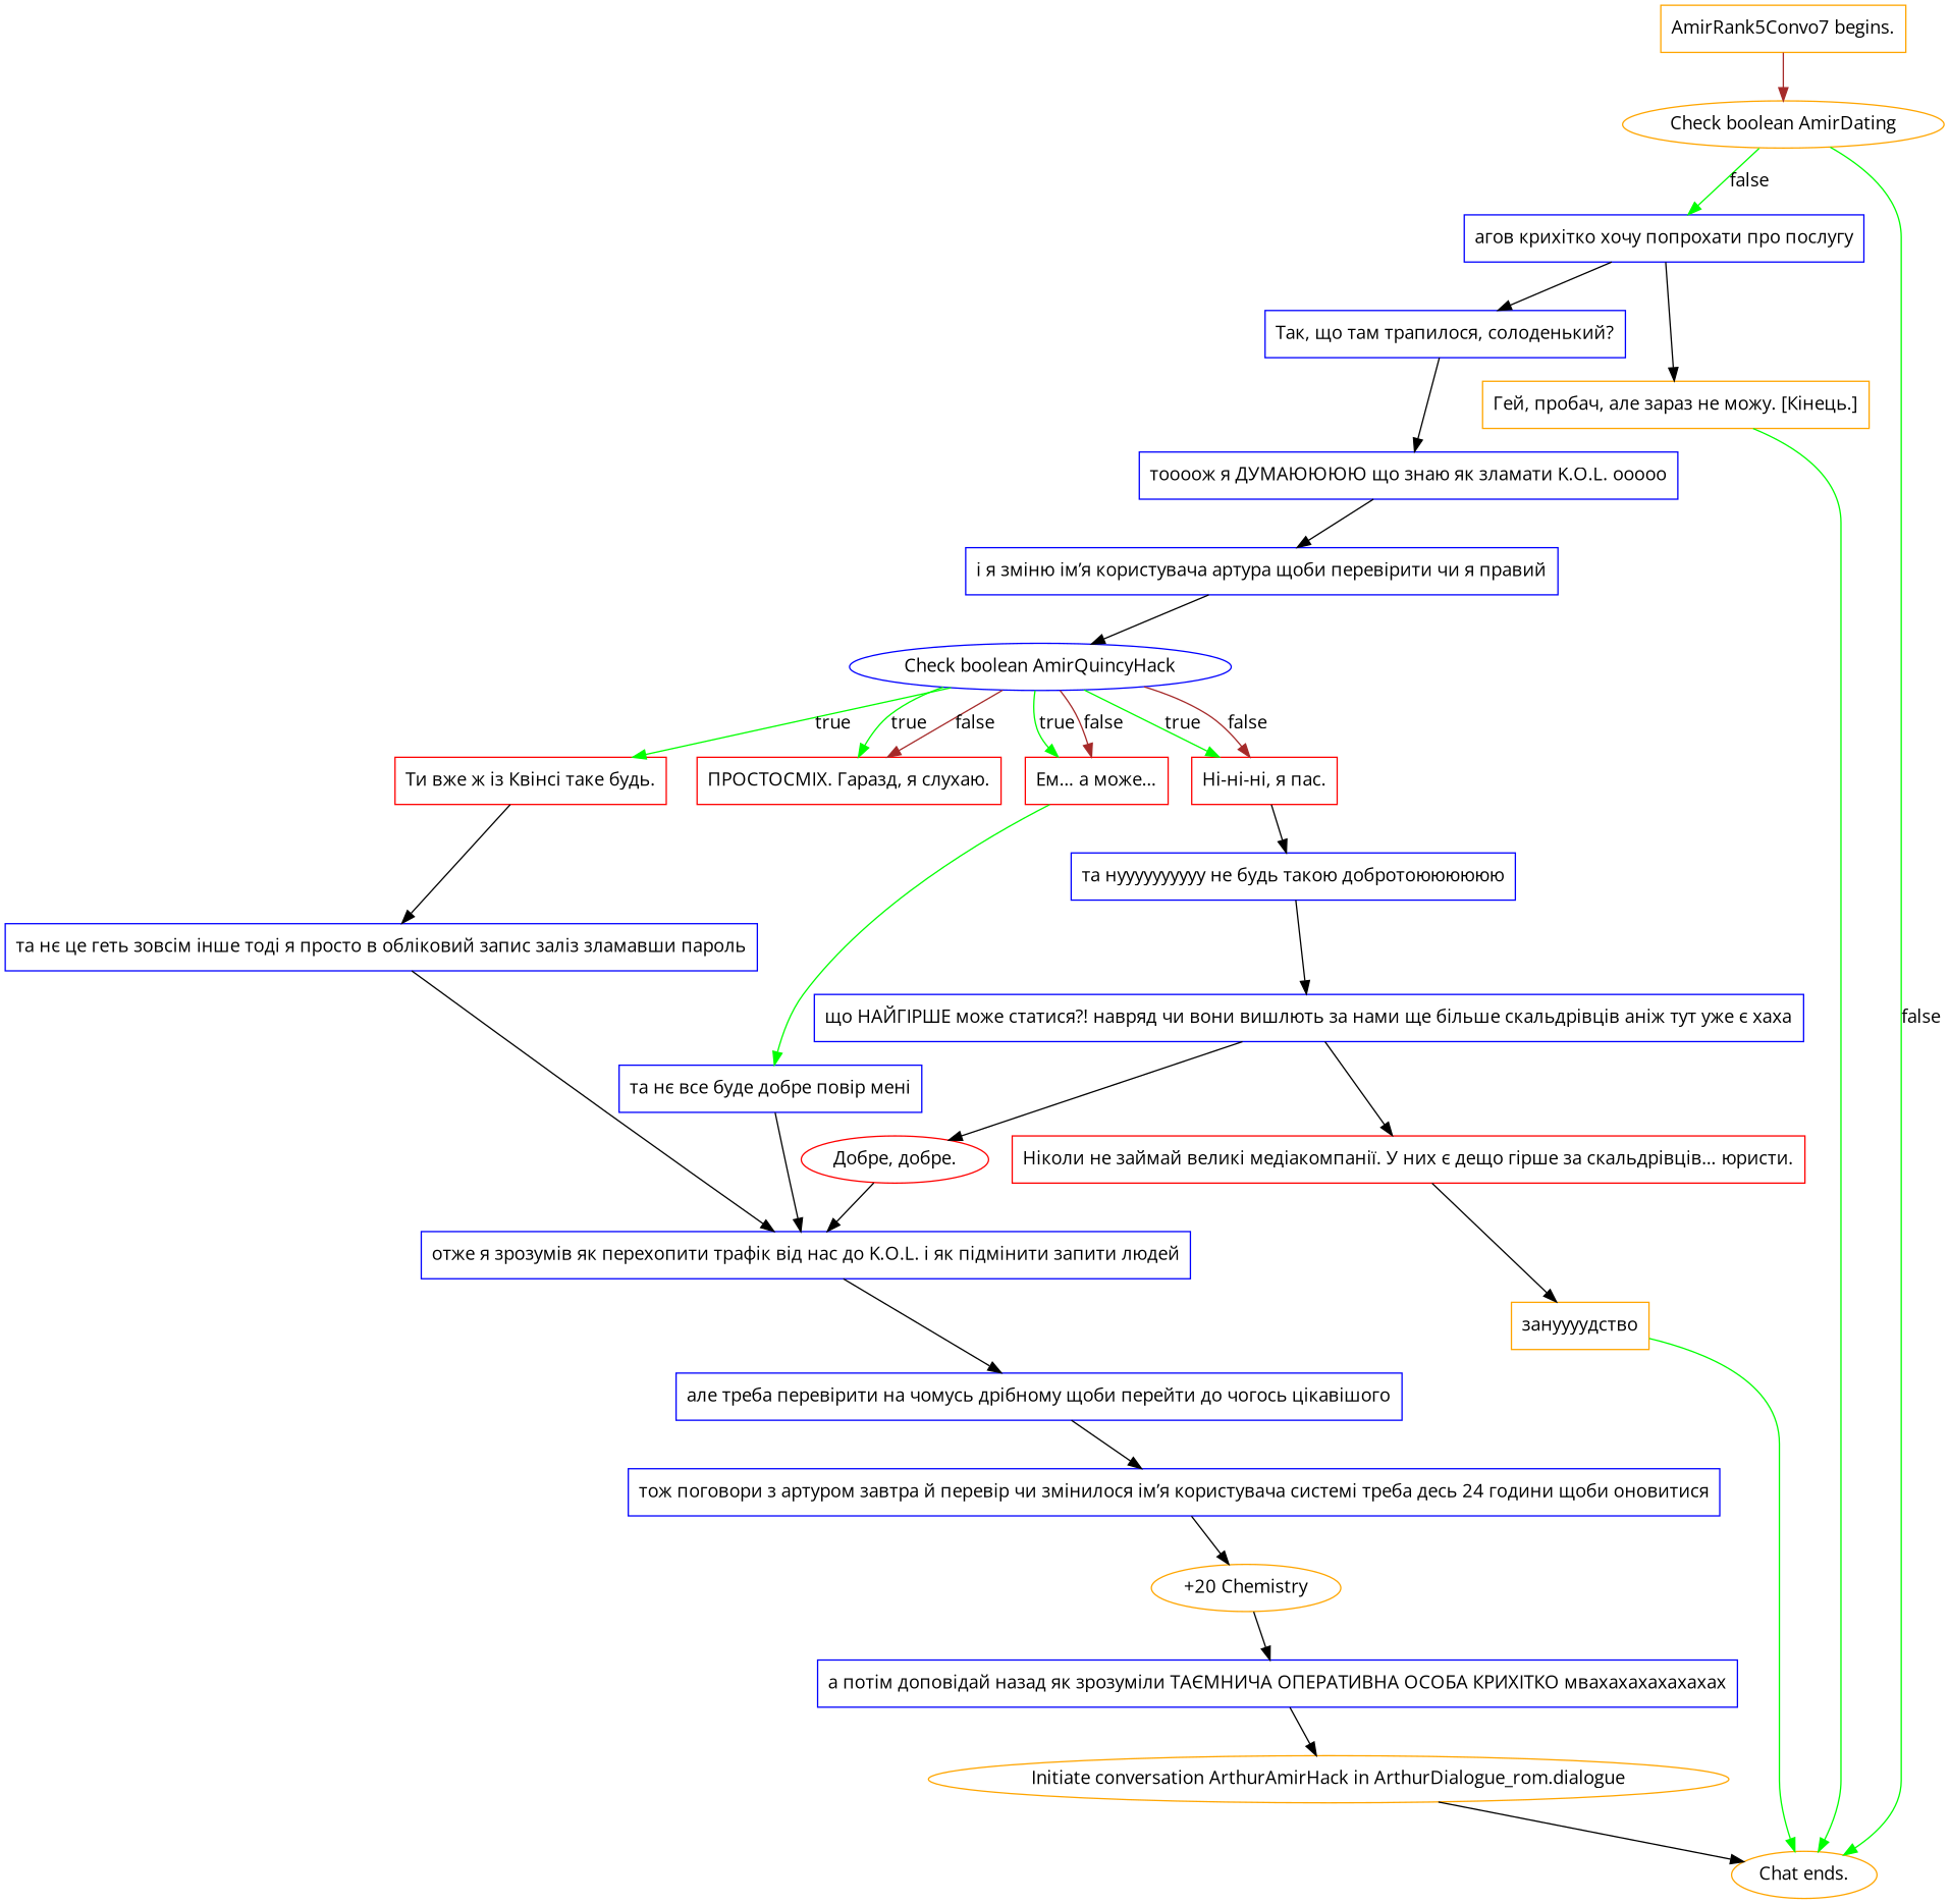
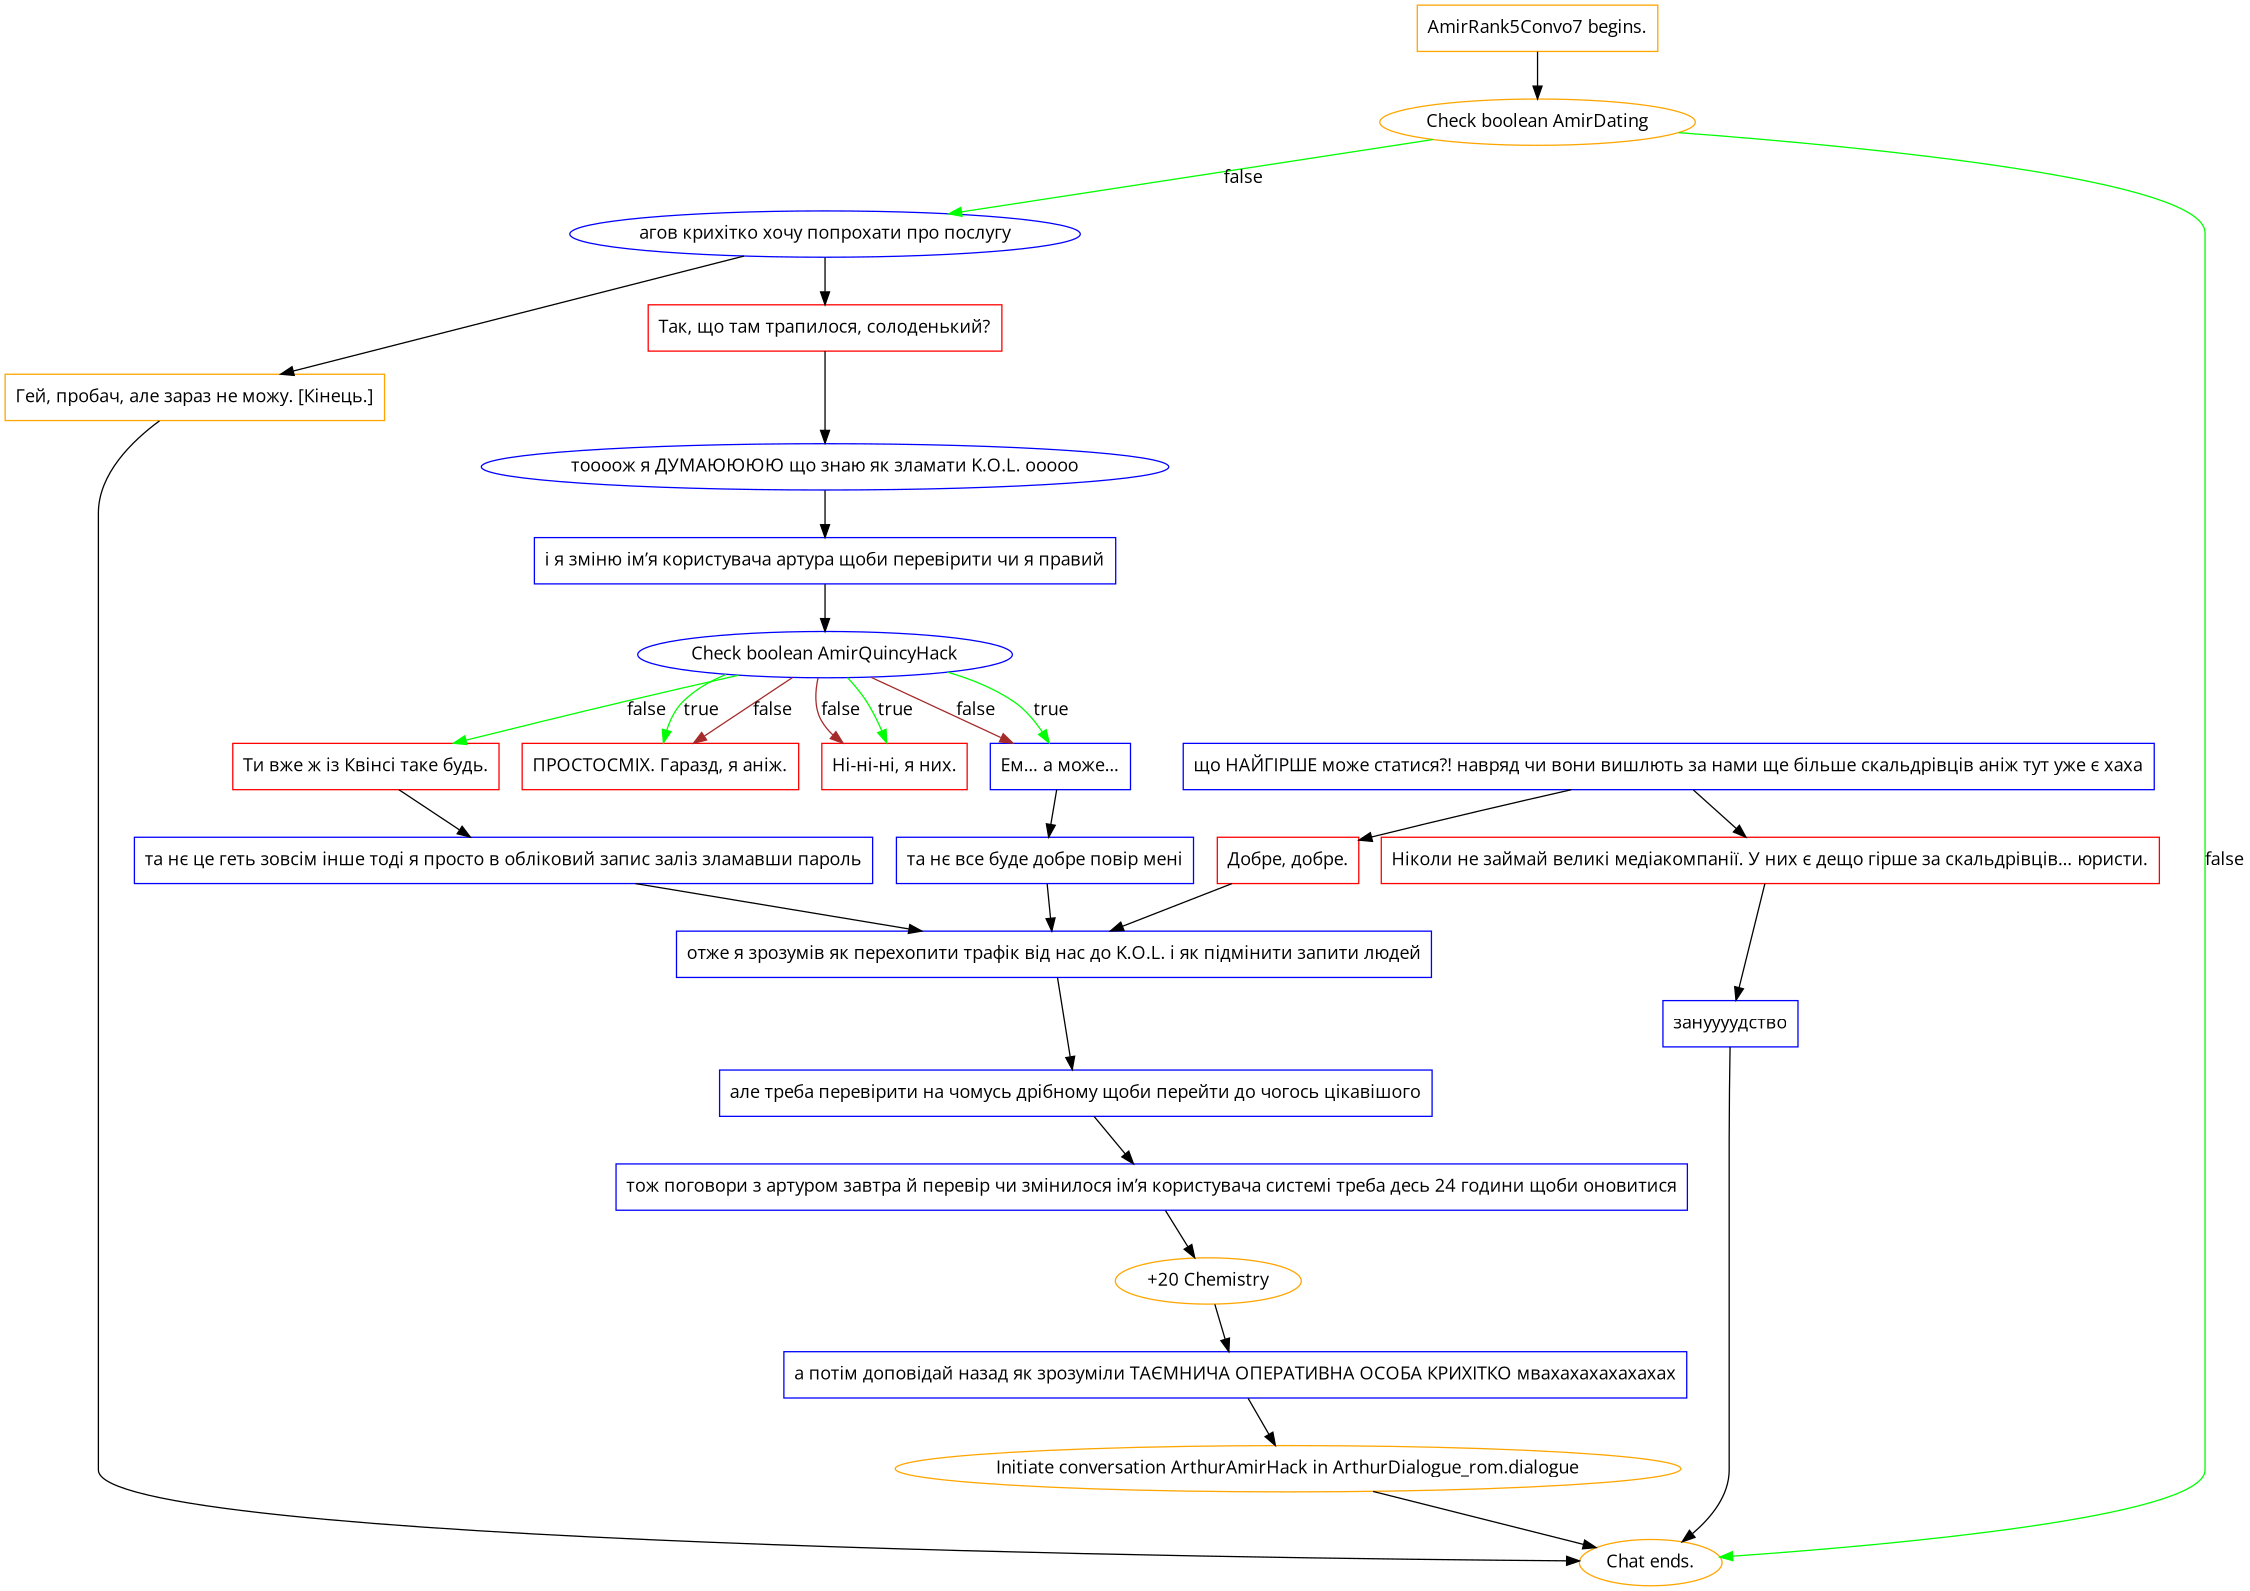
  digraph {
    fontname="Open Sans"
    node [color=blue fontname="Open Sans" shape=box]
    edge [fontname="Open Sans"]
    "AmirRank5Convo7 begins." [color=orange]
    n2 [color=orange label="Check boolean AmirDating" shape=""]
-   n3 [label="агов крихітко хочу попрохати про послугу"]
+   n3 [label="агов крихітко хочу попрохати про послугу" shape=ellipse]
    "Chat ends." [color=orange shape=""]
-   n5 [label="Так, що там трапилося, солоденький?"]
+   n5 [color=red label="Так, що там трапилося, солоденький?"]
    n6 [color=orange label="Гей, пробач, але зараз не можу. [Кінець.]"]
-   n7 [label="тоооож я ДУМАЮЮЮЮ що знаю як зламати K.O.L. ооооо"]
+   n7 [label="тоооож я ДУМАЮЮЮЮ що знаю як зламати K.O.L. ооооо" shape=ellipse]
    n8 [label="і я зміню ім’я користувача артура щоби перевірити чи я правий"]
    n9 [label="Check boolean AmirQuincyHack" shape=""]
    n10 [color=red label="Ти вже ж із Квінсі таке будь."]
-   n11 [color=red label="ПРОСТОСМІХ. Гаразд, я слухаю."]
-   n12 [color=red label="Ем… а може…"]
-   n13 [color=red label="Ні-ні-ні, я пас."]
+   n11 [color=red label="ПРОСТОСМІХ. Гаразд, я аніж."]
+   n12 [label="Ем… а може…"]
+   n13 [color=red label="Ні-ні-ні, я них."]
    n14 [label="та нє це геть зовсім інше тоді я просто в обліковий запис заліз зламавши пароль"]
    n15 [label="та нє все буде добре повір мені"]
-   n16 [label="та нуууууууууу не будь такою добротоюююююю"]
    n17 [label="отже я зрозумів як перехопити трафік від нас до K.O.L. і як підмінити запити людей"]
    n18 [label="що НАЙГІРШЕ може статися?! навряд чи вони вишлють за нами ще більше скальдрівців аніж тут уже є хаха"]
    n19 [label="але треба перевірити на чомусь дрібному щоби перейти до чогось цікавішого"]
-   n20 [color=red label="Добре, добре." shape=ellipse]
+   n20 [color=red label="Добре, добре."]
    n21 [color=red label="Ніколи не займай великі медіакомпанії. У них є дещо гірше за скальдрівців… юристи."]
    n22 [label="тож поговори з артуром завтра й перевір чи змінилося ім’я користувача системі треба десь 24 години щоби оновитися"]
-   n23 [color=orange label="зануууудство"]
+   n23 [label="зануууудство"]
    n24 [color=orange label="+20 Chemistry" shape=""]
    n25 [label="а потім доповідай назад як зрозуміли ТАЄМНИЧА ОПЕРАТИВНА ОСОБА КРИХІТКО мвахахахахахахах"]
    n26 [color=orange label="Initiate conversation ArthurAmirHack in ArthurDialogue_rom.dialogue" shape=""]
-   "AmirRank5Convo7 begins." -> n2 [color=brown]
+   "AmirRank5Convo7 begins." -> n2
    n2 -> n3 [color=green label=false]
    n2 -> "Chat ends." [color=green label=false]
    n3 -> n5
    n3 -> n6
    n5 -> n7
-   n6 -> "Chat ends." [color=green]
+   n6 -> "Chat ends."
    n7 -> n8
    n8 -> n9
-   n9 -> n10 [color=green label=true]
+   n9 -> n10 [color=green label=false]
    n9 -> n11 [color=green label=true]
    n9 -> n11 [color=brown label=false]
    n9 -> n12 [color=green label=true]
    n9 -> n12 [color=brown label=false]
    n9 -> n13 [color=green label=true]
    n9 -> n13 [color=brown label=false]
    n10 -> n14
-   n12 -> n15 [color=green]
-   n13 -> n16
+   n12 -> n15
    n14 -> n17
    n15 -> n17
-   n16 -> n18
    n17 -> n19
    n18 -> n20
    n18 -> n21
    n19 -> n22
    n20 -> n17
    n21 -> n23
    n22 -> n24
-   n23 -> "Chat ends." [color=green]
+   n23 -> "Chat ends."
    n24 -> n25
    n25 -> n26
    n26 -> "Chat ends."
  }
